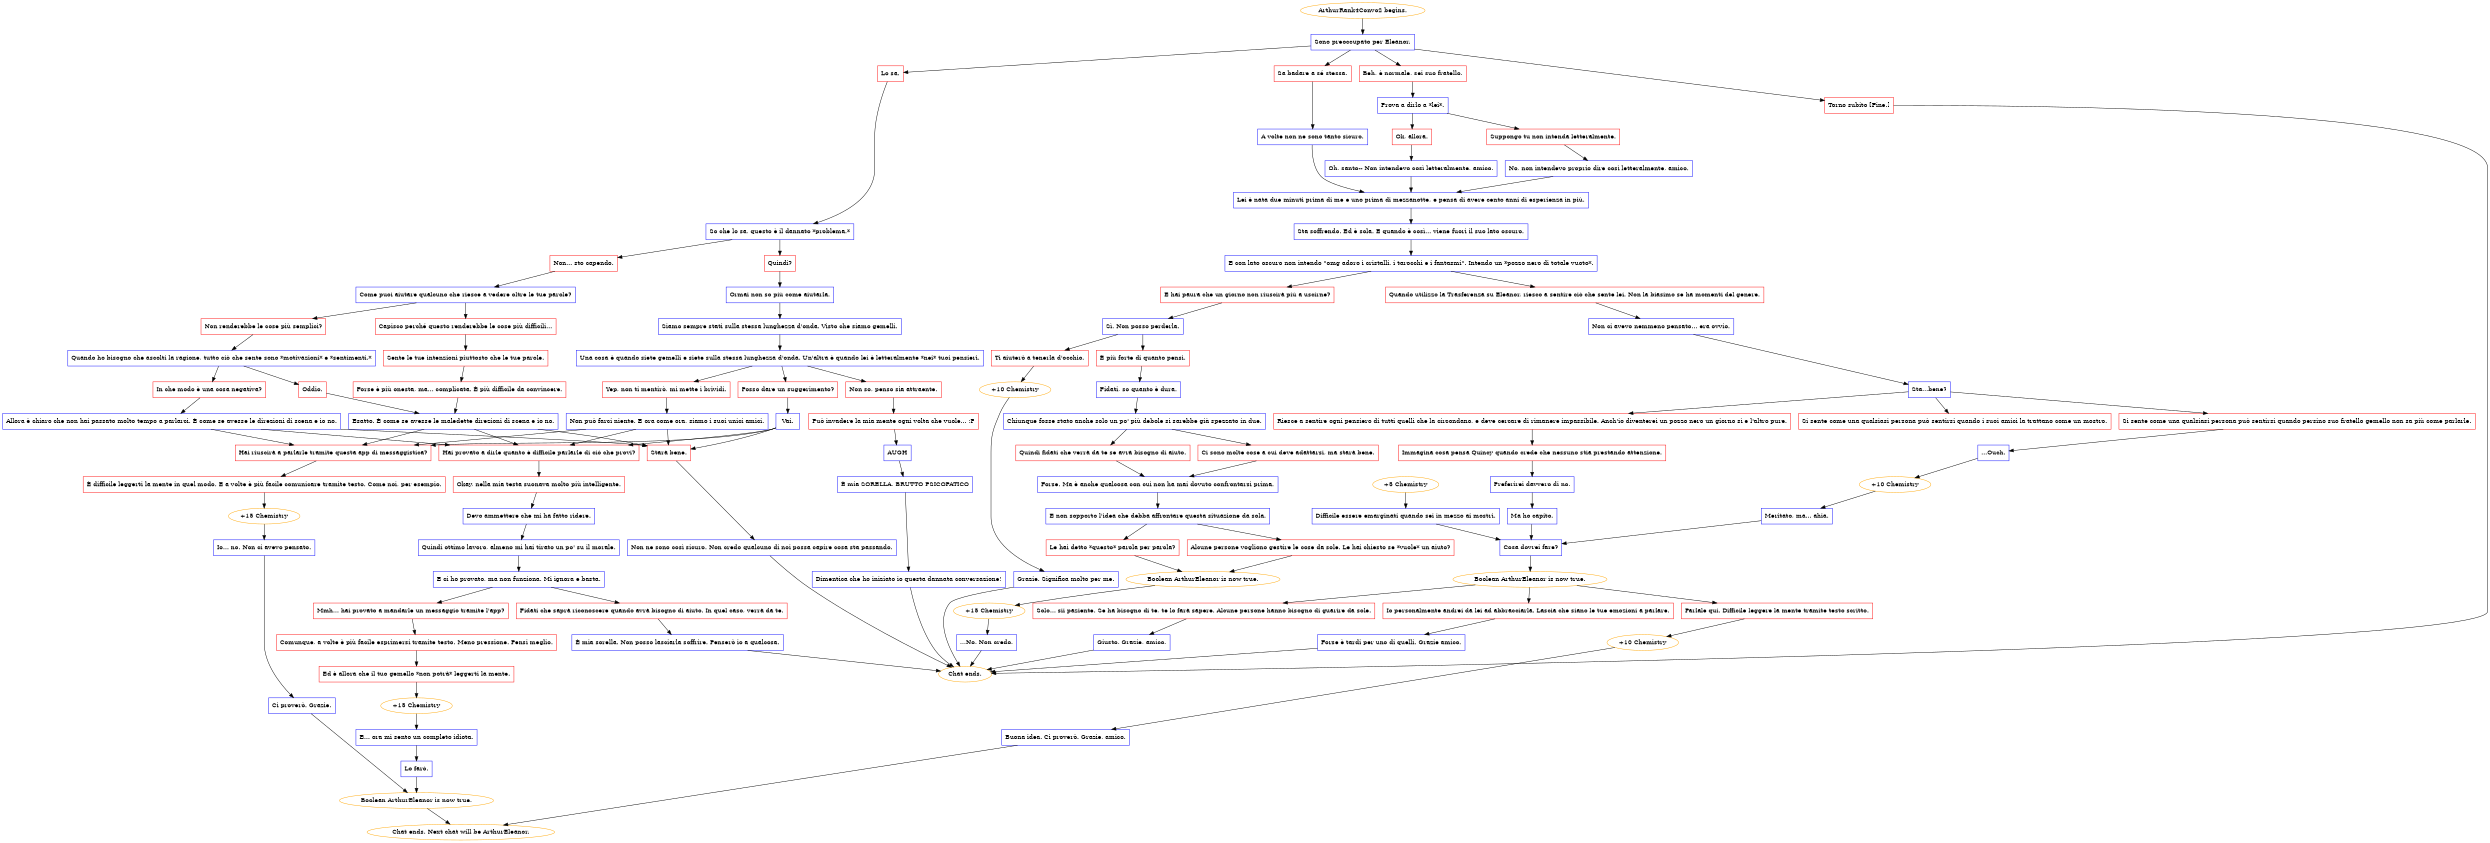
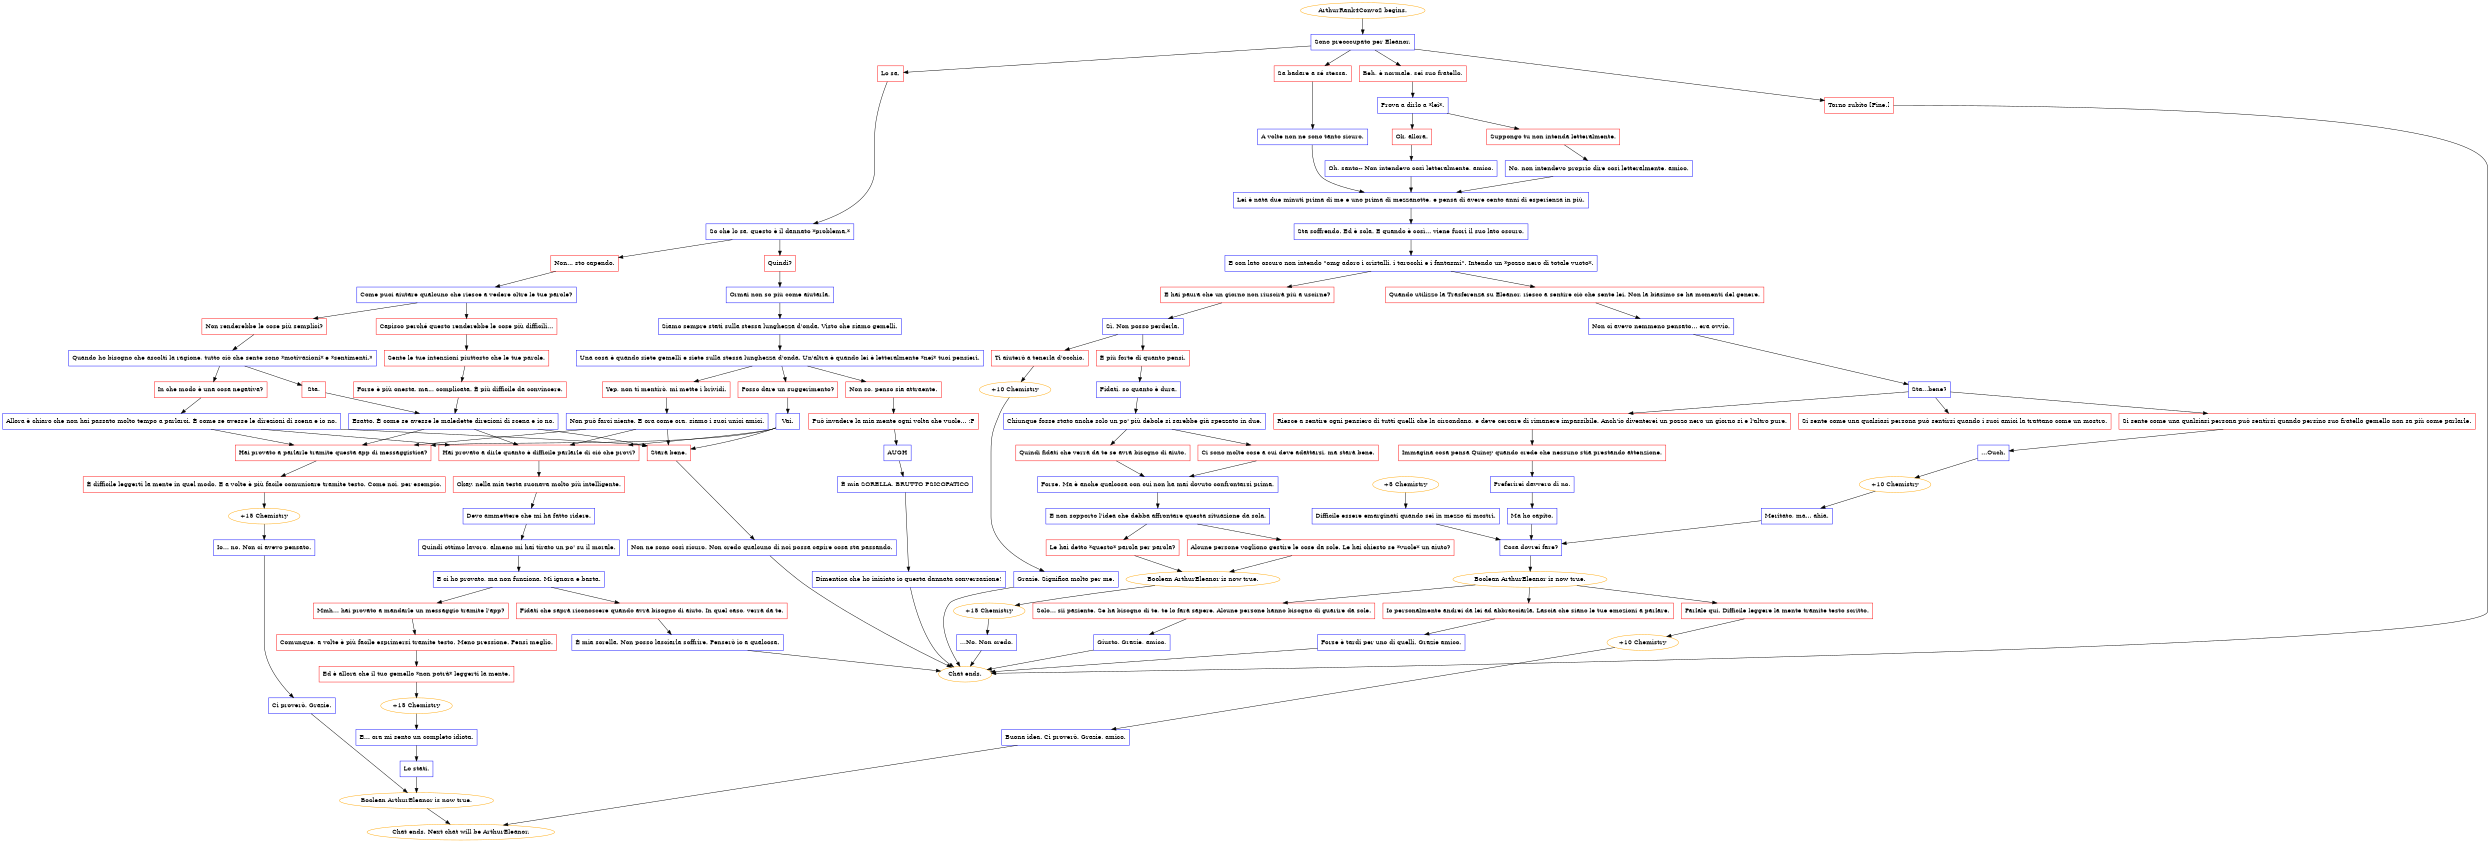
  digraph {
    node [color=blue shape=box]
    "ArthurRank4Convo2 begins." [color=orange shape=""]
    n2 [label="Sono preoccupato per Eleanor."]
    n3 [color=red label="Lo sa."]
    n4 [color=red label="Beh, è normale, sei suo fratello."]
    n5 [color=red label="Sa badare a sé stessa."]
    n6 [color=red label="Torno subito [Fine.]"]
    n7 [label="So che lo sa, questo è il dannato *problema.*"]
    n8 [label="Prova a dirlo a *lei*."]
    n9 [label="A volte non ne sono tanto sicuro."]
    "Chat ends." [color=orange shape=""]
    n11 [color=red label="Quindi?"]
    n12 [color=red label="Non... sto capendo."]
    n13 [color=red label="Ok, allora."]
    n14 [color=red label="Suppongo tu non intenda letteralmente."]
    n15 [label="Lei è nata due minuti prima di me e uno prima di mezzanotte, e pensa di avere cento anni di esperienza in più."]
    n16 [label="Ormai non so più come aiutarla."]
    n17 [label="Come puoi aiutare qualcuno che riesce a vedere oltre le tue parole?"]
    n18 [label="Oh, santo-- Non intendevo così letteralmente, amico."]
    n19 [label="No, non intendevo proprio dire così letteralmente, amico."]
    n20 [label="Sta soffrendo. Ed è sola. E quando è così... viene fuori il suo lato oscuro."]
    n21 [label="Siamo sempre stati sulla stessa lunghezza d'onda. Visto che siamo gemelli."]
    n22 [color=red label="Non renderebbe le cose più semplici?"]
    n23 [color=red label="Capisco perché questo renderebbe le cose più difficili..."]
    n24 [label="E con lato oscuro non intendo \"omg adoro i cristalli, i tarocchi e i fantasmi\". Intendo un *pozzo nero di totale vuoto*."]
    n25 [label="Una cosa è quando siete gemelli e siete sulla stessa lunghezza d'onda. Un'altra è quando lei è letteralmente *nei* tuoi pensieri."]
    n26 [label="Quando ho bisogno che ascolti la ragione, tutto ciò che sente sono *motivazioni* e *sentimenti.*"]
    n27 [color=red label="Sente le tue intenzioni piuttosto che le tue parole."]
    n28 [color=red label="E hai paura che un giorno non riuscirà più a uscirne?"]
    n29 [color=red label="Quando utilizzo la Trasferenza su Eleanor, riesco a sentire ciò che sente lei. Non la biasimo se ha momenti del genere."]
    n30 [color=red label="Yep, non ti mentirò, mi mette i brividi."]
    n31 [color=red label="Posso dare un suggerimento?"]
    n32 [color=red label="Non so, penso sia attraente."]
    n33 [color=red label="In che modo è una cosa negativa?"]
-   n34 [color=red label="Oddio."]
+   n34 [color=red label="Sta."]
    n35 [color=red label="Forse è più onesta, ma... complicata. È più difficile da convincere."]
    n36 [label="Sì. Non posso perderla."]
    n37 [label="Non ci avevo nemmeno pensato... era ovvio."]
    n38 [label="Non può farci niente. E ora come ora, siamo i suoi unici amici."]
    n39 [label="Vai."]
    n40 [color=red label="Può invadere la mia mente ogni volta che vuole... :P"]
    n41 [label="Allora è chiaro che non hai passato molto tempo a parlarci. È come se avesse le direzioni di scena e io no."]
    n42 [label="Esatto. È come se avesse le maledette direzioni di scena e io no."]
    n43 [color=red label="È più forte di quanto pensi."]
    n44 [color=red label="Ti aiuterò a tenerla d'occhio."]
    n45 [label="Sta...bene?"]
    n46 [color=red label="Starà bene."]
-   n47 [color=red label="Hai riuscirà a parlarle tramite questa app di messaggistica?"]
+   n47 [color=red label="Hai provato a parlarle tramite questa app di messaggistica?"]
    n48 [color=red label="Hai provato a dirle quanto è difficile parlarle di ciò che provi?"]
    n49 [label=AUGH]
    n50 [label="Fidati, so quanto è dura."]
    n51 [color=orange label="+10 Chemistry" shape=""]
    n52 [color=red label="Si sente come una qualsiasi persona può sentirsi quando i suoi amici la trattano come un mostro."]
    n53 [color=red label="Si sente come una qualsiasi persona può sentirsi quando persino suo fratello gemello non sa più come parlarle."]
    n54 [color=red label="Riesce a sentire ogni pensiero di tutti quelli che la circondano, e deve cercare di rimanere impassibile. Anch'io diventerei un pozzo nero un giorno sì e l'altro pure."]
    n55 [label="Non ne sono così sicuro. Non credo qualcuno di noi possa capire cosa sta passando."]
    n56 [color=red label="È difficile leggerti la mente in quel modo. E a volte è più facile comunicare tramite testo. Come noi, per esempio."]
    n57 [color=red label="Okay, nella mia testa suonava molto più intelligente."]
    n58 [label="È mia SORELLA, BRUTTO PSICOPATICO"]
    n59 [label="Chiunque fosse stato anche solo un po' più debole si sarebbe già spezzato in due."]
    n60 [label="Grazie. Significa molto per me."]
    n61 [label="...Ouch."]
    n62 [color=red label="Immagina cosa pensa Quincy quando crede che nessuno stia prestando attenzione."]
    n63 [color=orange label="+15 Chemistry" shape=""]
    n64 [label="Devo ammettere che mi ha fatto ridere."]
    n65 [label="Dimentica che ho iniziato io questa dannata conversazione!"]
    n66 [color=red label="Ci sono molte cose a cui deve adattarsi, ma starà bene."]
    n67 [color=red label="Quindi fidati che verrà da te se avrà bisogno di aiuto."]
    n68 [color=orange label="+10 Chemistry" shape=""]
    n69 [label="Preferirei davvero di no."]
    n70 [label="Io... no. Non ci avevo pensato."]
    n71 [label="Quindi ottimo lavoro, almeno mi hai tirato un po' su il morale."]
    n72 [label="Forse. Ma è anche qualcosa con cui non ha mai dovuto confrontarsi prima."]
    n73 [color=orange label="+5 Chemistry" shape=""]
    n74 [label="Difficile essere emarginati quando sei in mezzo ai mostri."]
    n75 [label="Meritato, ma... ahia."]
    n76 [label="Ma ho capito."]
    n77 [label="Ci proverò. Grazie."]
    n78 [label="E ci ho provato, ma non funziona. Mi ignora e basta."]
    n79 [label="E non sopporto l'idea che debba affrontare questa situazione da sola."]
    n80 [label="Cosa dovrei fare?"]
    n81 [color=orange label="Boolean ArthurEleanor is now true." shape=""]
    n82 [color=red label="Mmh... hai provato a mandarle un messaggio tramite l'app?"]
    n83 [color=red label="Fidati che saprà riconoscere quando avrà bisogno di aiuto. In quel caso, verrà da te."]
    n84 [color=red label="Alcune persone vogliono gestire le cose da sole. Le hai chiesto se *vuole* un aiuto?"]
    n85 [color=red label="Le hai detto *questo* parola per parola?"]
    n86 [color=orange label="Boolean ArthurEleanor is now true." shape=""]
    "Chat ends. Next chat will be ArthurEleanor." [color=orange shape=""]
    n88 [color=red label="Comunque, a volte è più facile esprimersi tramite testo. Meno pressione. Pensi meglio."]
    n89 [label="È mia sorella. Non posso lasciarla soffrire. Penserò io a qualcosa."]
    n90 [color=orange label="Boolean ArthurEleanor is now true." shape=""]
    n91 [color=red label="Io personalmente andrei da lei ad abbracciarla. Lascia che siano le tue emozioni a parlare."]
    n92 [color=red label="Parlale qui. Difficile leggere la mente tramite testo scritto."]
    n93 [color=red label="Solo... sii paziente. Se ha bisogno di te, te lo farà sapere. Alcune persone hanno bisogno di guarire da sole."]
    n94 [color=red label="Ed è allora che il tuo gemello *non potrà* leggerti la mente."]
    n95 [color=orange label="+15 Chemistry" shape=""]
    n96 [label="Forse è tardi per uno di quelli. Grazie amico."]
    n97 [color=orange label="+10 Chemistry" shape=""]
    n98 [label="Giusto. Grazie, amico."]
    n99 [color=orange label="+15 Chemistry" shape=""]
    n100 [label="...No. Non credo."]
    n101 [label="Buona idea. Ci proverò. Grazie, amico."]
    n102 [label="E... ora mi sento un completo idiota."]
-   n103 [label="Lo farò."]
+   n103 [label="Lo stati."]
    "ArthurRank4Convo2 begins." -> n2
    n2 -> n3
    n2 -> n4
    n2 -> n5
    n2 -> n6
    n3 -> n7
    n4 -> n8
    n5 -> n9
    n6 -> "Chat ends."
    n7 -> n11
    n7 -> n12
    n8 -> n13
    n8 -> n14
    n9 -> n15
    n11 -> n16
    n12 -> n17
    n13 -> n18
    n14 -> n19
    n15 -> n20
    n16 -> n21
    n17 -> n22
    n17 -> n23
    n18 -> n15
    n19 -> n15
    n20 -> n24
    n21 -> n25
    n22 -> n26
    n23 -> n27
    n24 -> n28
    n24 -> n29
    n25 -> n30
    n25 -> n31
    n25 -> n32
    n26 -> n33
    n26 -> n34
    n27 -> n35
    n28 -> n36
    n29 -> n37
    n30 -> n38
    n31 -> n39
    n32 -> n40
    n33 -> n41
    n34 -> n42
    n35 -> n42
    n36 -> n43
    n36 -> n44
    n37 -> n45
    n38 -> n46
    n38 -> n47
    n38 -> n48
    n39 -> n46
    n39 -> n47
    n39 -> n48
    n40 -> n49
    n41 -> n46
    n41 -> n47
    n41 -> n48
    n42 -> n46
    n42 -> n47
    n42 -> n48
    n43 -> n50
    n44 -> n51
    n45 -> n52
    n45 -> n53
    n45 -> n54
    n46 -> n55
    n47 -> n56
    n48 -> n57
    n49 -> n58
    n50 -> n59
    n51 -> n60
    n53 -> n61
    n54 -> n62
    n55 -> "Chat ends."
    n56 -> n63
    n57 -> n64
    n58 -> n65
    n59 -> n66
    n59 -> n67
    n60 -> "Chat ends."
    n61 -> n68
    n62 -> n69
    n63 -> n70
    n64 -> n71
    n65 -> "Chat ends."
    n66 -> n72
    n67 -> n72
    n68 -> n75
    n69 -> n76
    n70 -> n77
    n71 -> n78
    n72 -> n79
    n73 -> n74
    n74 -> n80
    n75 -> n80
    n76 -> n80
    n77 -> n81
    n78 -> n82
    n78 -> n83
    n79 -> n84
    n79 -> n85
    n80 -> n86
    n81 -> "Chat ends. Next chat will be ArthurEleanor."
    n82 -> n88
    n83 -> n89
    n84 -> n90
    n85 -> n90
    n86 -> n91
    n86 -> n92
    n86 -> n93
    n88 -> n94
    n89 -> "Chat ends."
    n90 -> n95
    n91 -> n96
    n92 -> n97
    n93 -> n98
    n94 -> n99
    n95 -> n100
    n96 -> "Chat ends."
    n97 -> n101
    n98 -> "Chat ends."
    n99 -> n102
    n100 -> "Chat ends."
    n101 -> "Chat ends. Next chat will be ArthurEleanor."
    n102 -> n103
    n103 -> n81
  }
